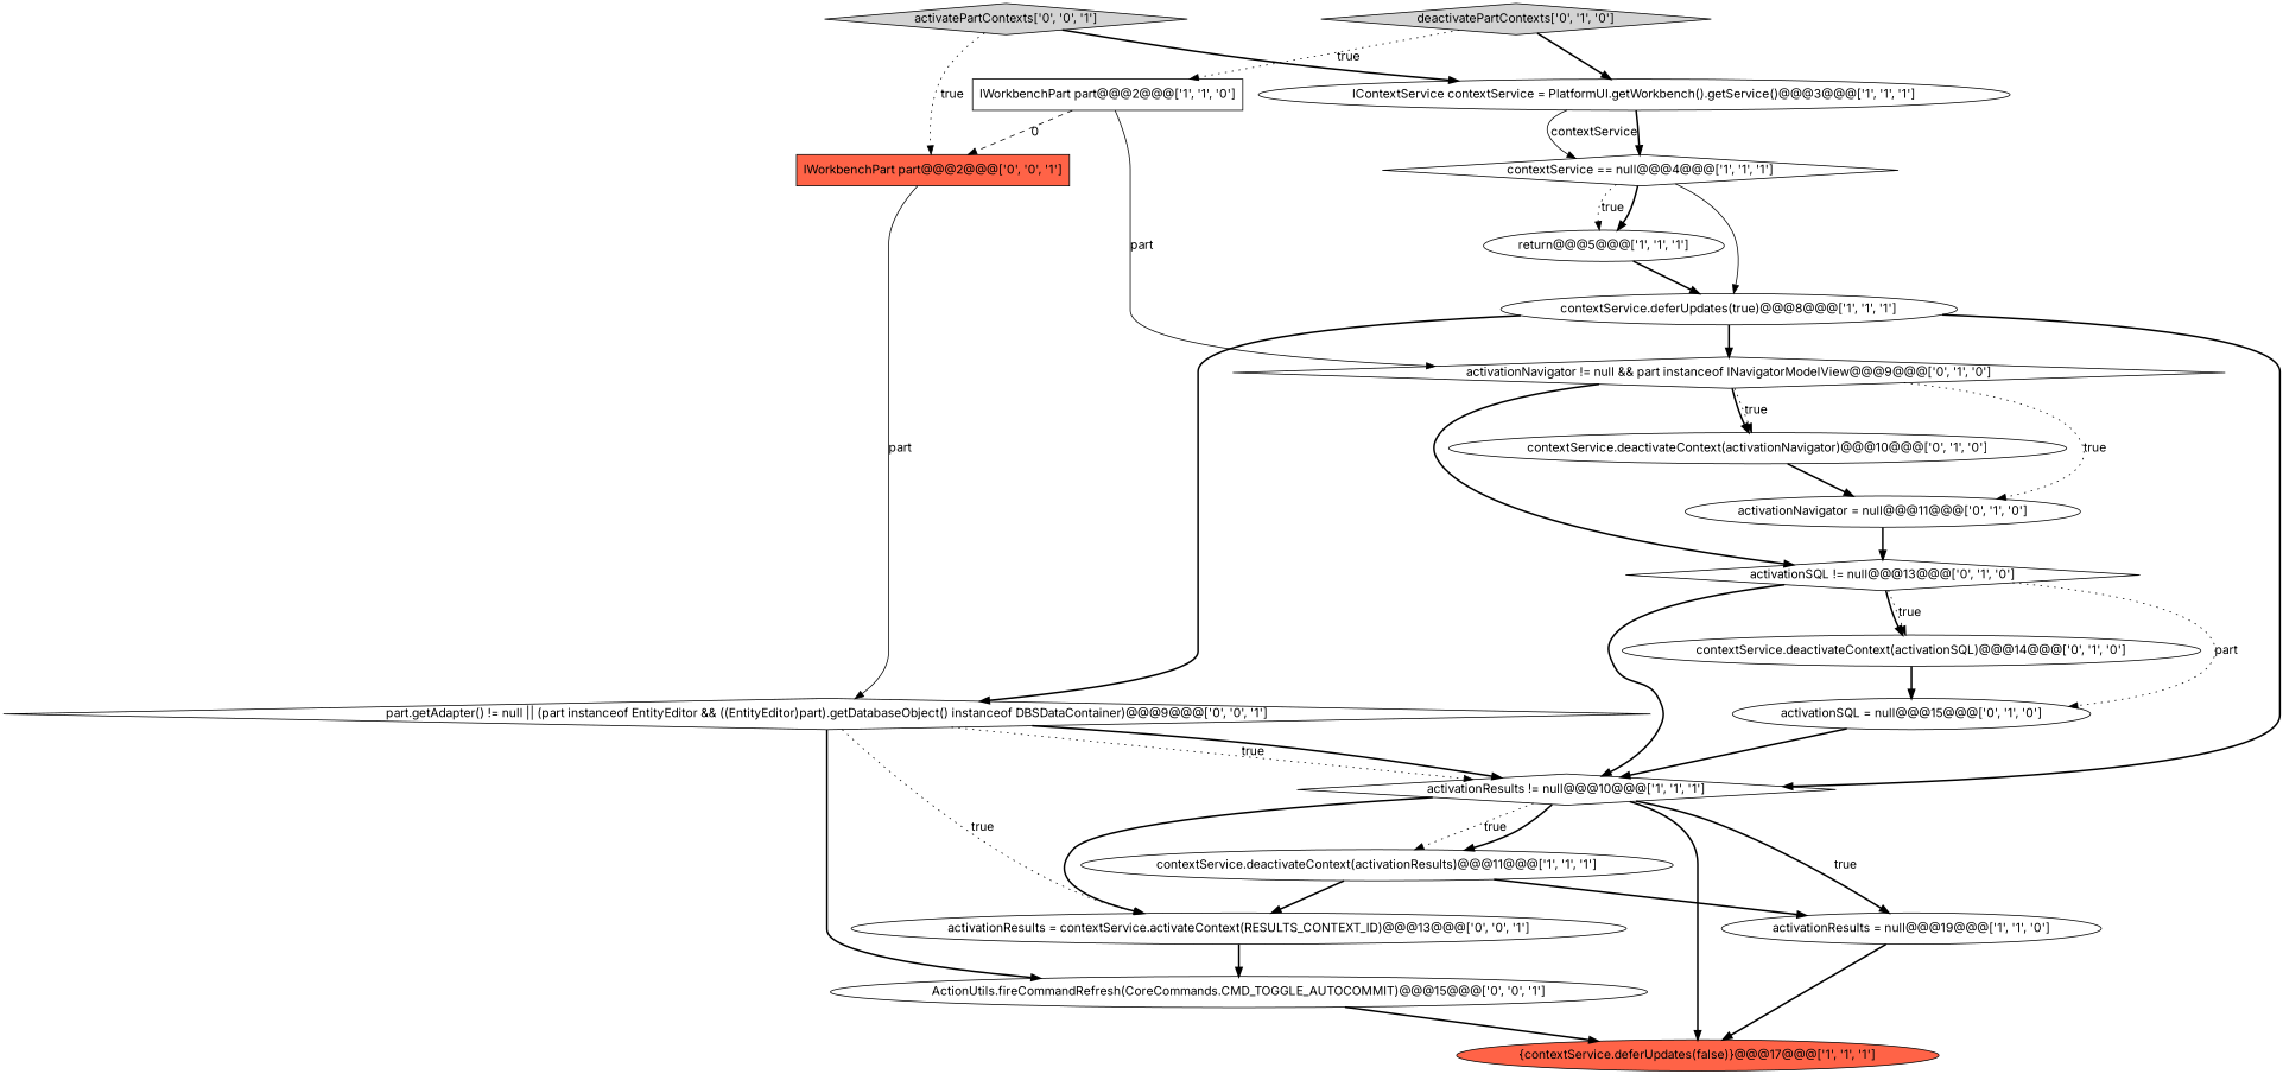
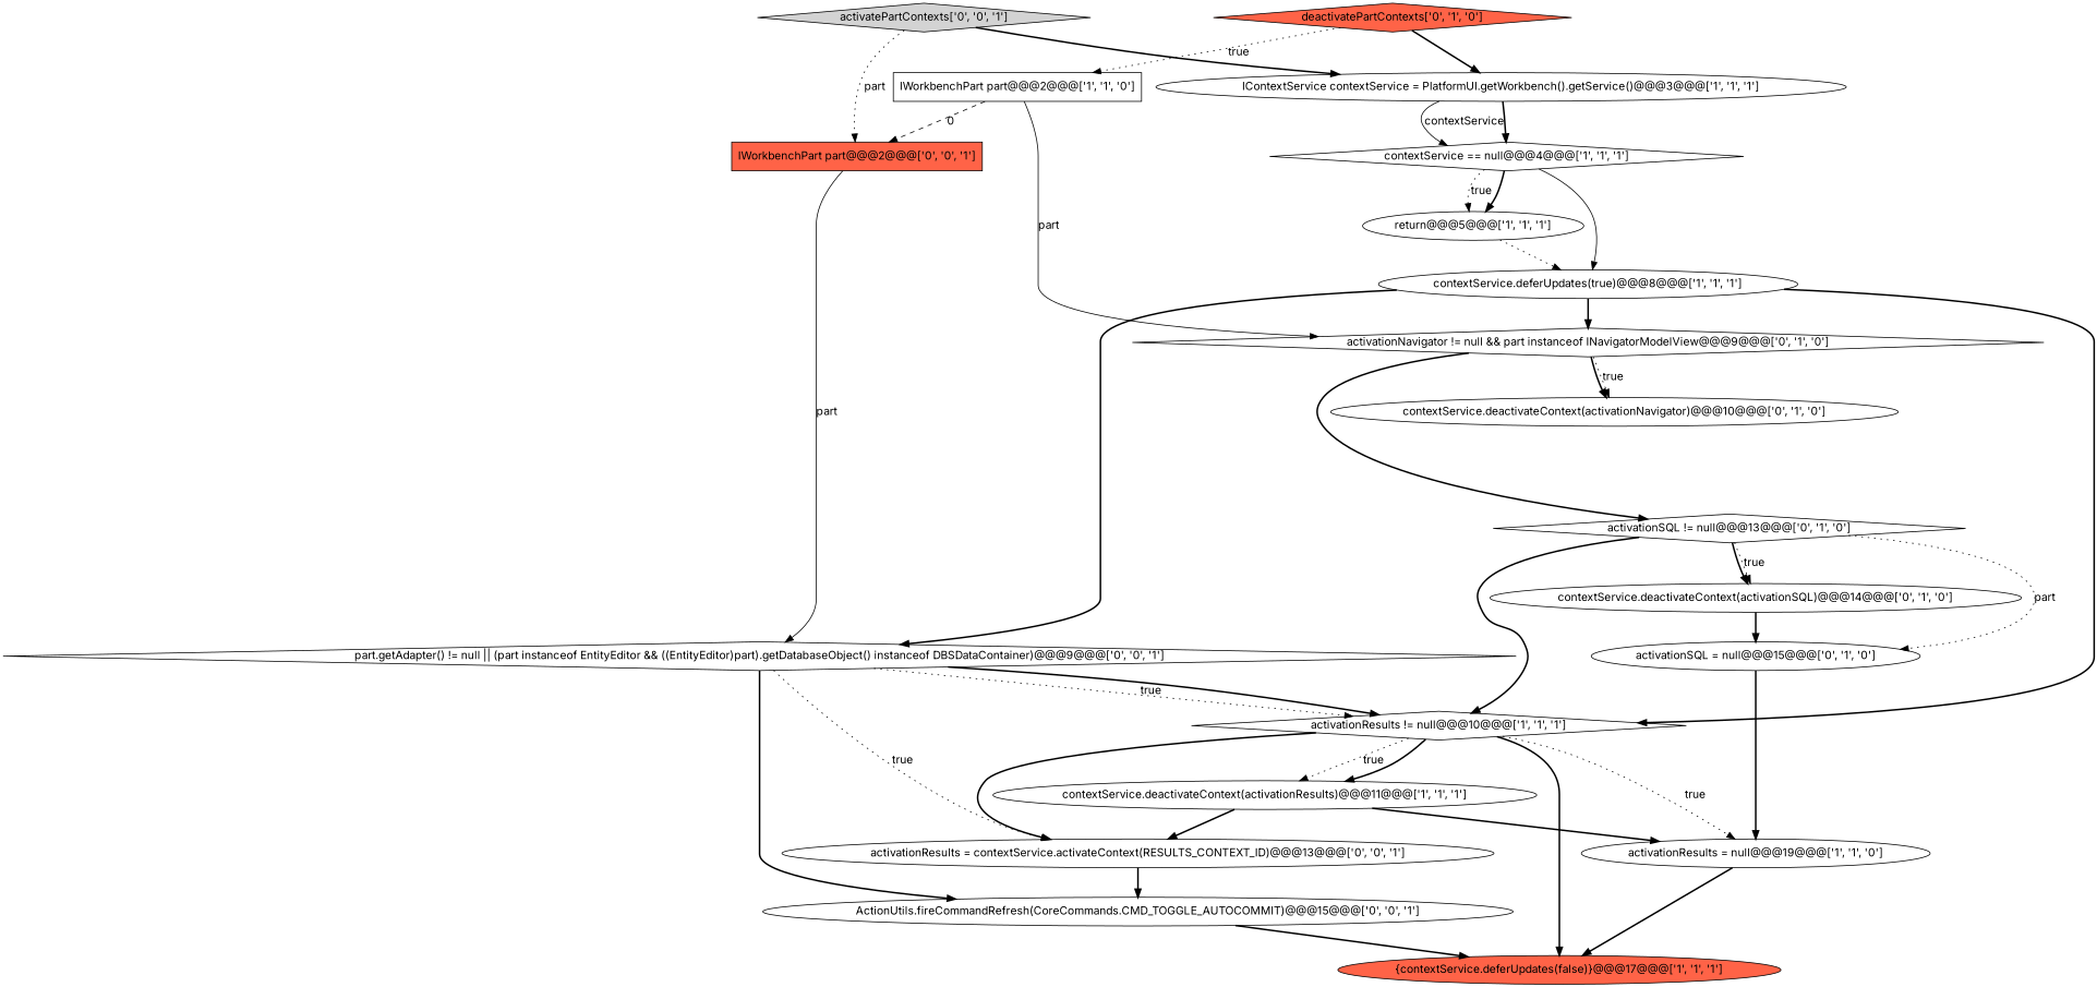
  digraph {
    fontname=Inter
    node [fillcolor=white fontname=Inter shape=ellipse style=filled]
    edge [fontname=Inter style=bold]
    n1 [fillcolor=tomato label="{contextService.deferUpdates(false)}@@@17@@@['1', '1', '1']"]
    n2 [label="activationNavigator != null && part instanceof INavigatorModelView@@@9@@@['0', '1', '0']" shape=diamond]
    n3 [label="activationSQL != null@@@13@@@['0', '1', '0']" shape=diamond]
-   n4 [label="activationNavigator = null@@@11@@@['0', '1', '0']"]
    n5 [label="contextService.deactivateContext(activationNavigator)@@@10@@@['0', '1', '0']"]
    n6 [label="contextService.deactivateContext(activationSQL)@@@14@@@['0', '1', '0']"]
    n7 [label="activationSQL = null@@@15@@@['0', '1', '0']"]
    n8 [label="activationResults != null@@@10@@@['1', '1', '1']" shape=diamond]
    n9 [label="IContextService contextService = PlatformUI.getWorkbench().getService()@@@3@@@['1', '1', '1']"]
    n10 [label="contextService == null@@@4@@@['1', '1', '1']" shape=diamond]
    n11 [label="return@@@5@@@['1', '1', '1']"]
    n12 [label="contextService.deferUpdates(true)@@@8@@@['1', '1', '1']"]
    n13 [label="IWorkbenchPart part@@@2@@@['1', '1', '0']" shape=box]
    n14 [fillcolor=tomato label="IWorkbenchPart part@@@2@@@['0', '0', '1']" shape=box]
    n15 [label="part.getAdapter() != null || (part instanceof EntityEditor && ((EntityEditor)part).getDatabaseObject() instanceof DBSDataContainer)@@@9@@@['0', '0', '1']" shape=diamond]
    n16 [label="activationResults = contextService.activateContext(RESULTS_CONTEXT_ID)@@@13@@@['0', '0', '1']"]
    n17 [label="ActionUtils.fireCommandRefresh(CoreCommands.CMD_TOGGLE_AUTOCOMMIT)@@@15@@@['0', '0', '1']"]
    n18 [label="contextService.deactivateContext(activationResults)@@@11@@@['1', '1', '1']"]
    n19 [label="activationResults = null@@@19@@@['1', '1', '0']"]
-   n20 [fillcolor=lightgray label="deactivatePartContexts['0', '1', '0']" shape=diamond]
+   n20 [fillcolor=tomato label="deactivatePartContexts['0', '1', '0']" shape=diamond]
    n21 [fillcolor=lightgray label="activatePartContexts['0', '0', '1']" shape=diamond]
    n2 -> n3
-   n2 -> n4 [label=true style=dotted]
    n2 -> n5 [label=true style=dotted]
    n2 -> n5
    n3 -> n6
    n3 -> n6 [label=true style=dotted]
    n3 -> n7 [label=part style=dotted]
    n3 -> n8
-   n4 -> n3
-   n5 -> n4
    n6 -> n7
-   n7 -> n8
+   n7 -> n19
    n8 -> n1
    n8 -> n16
    n8 -> n18 [label=true style=dotted]
    n8 -> n18
-   n8 -> n19 [label=true]
+   n8 -> n19 [label=true style=dotted]
    n9 -> n10 [label=contextService style=solid]
    n9 -> n10
    n10 -> n11
    n10 -> n11 [label=true style=dotted]
    n10 -> n12 [style=solid]
-   n11 -> n12
+   n11 -> n12 [style=dotted]
    n12 -> n2
    n12 -> n8
    n12 -> n15
    n13 -> n2 [label=part style=solid]
    n13 -> n14 [label=0 style=dashed]
    n14 -> n15 [label=part style=solid]
    n15 -> n8 [label=true style=dotted]
    n15 -> n8
    n15 -> n16 [label=true style=dotted]
    n15 -> n17
    n16 -> n17
    n17 -> n1
    n18 -> n16
    n18 -> n19
    n19 -> n1
    n20 -> n9
    n20 -> n13 [label=true style=dotted]
    n21 -> n9
-   n21 -> n14 [label=true style=dotted]
+   n21 -> n14 [label=part style=dotted]
  }
